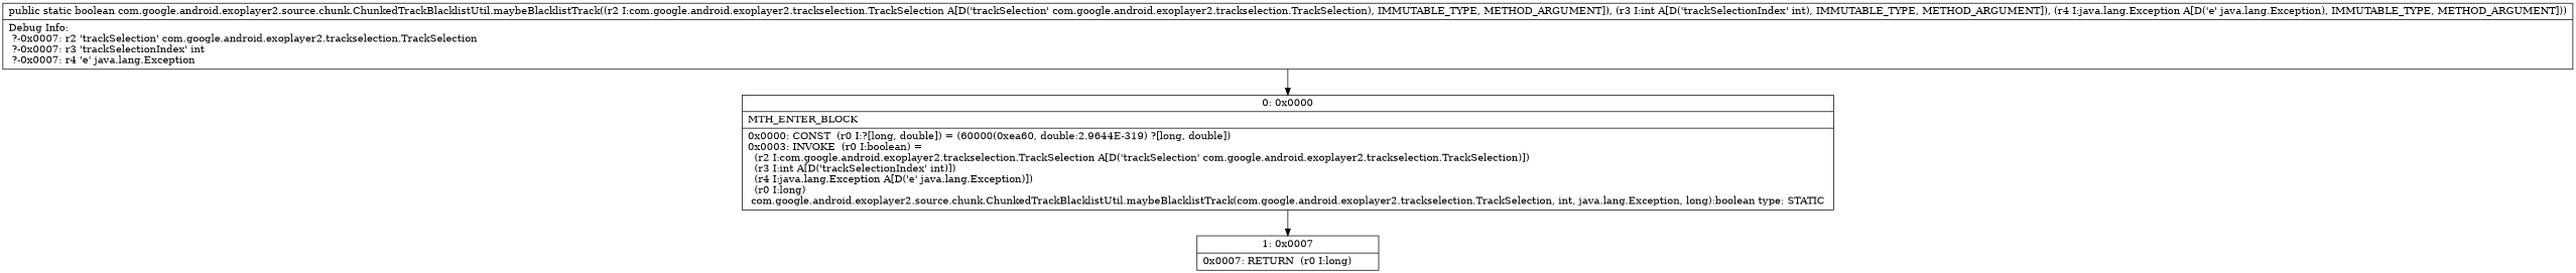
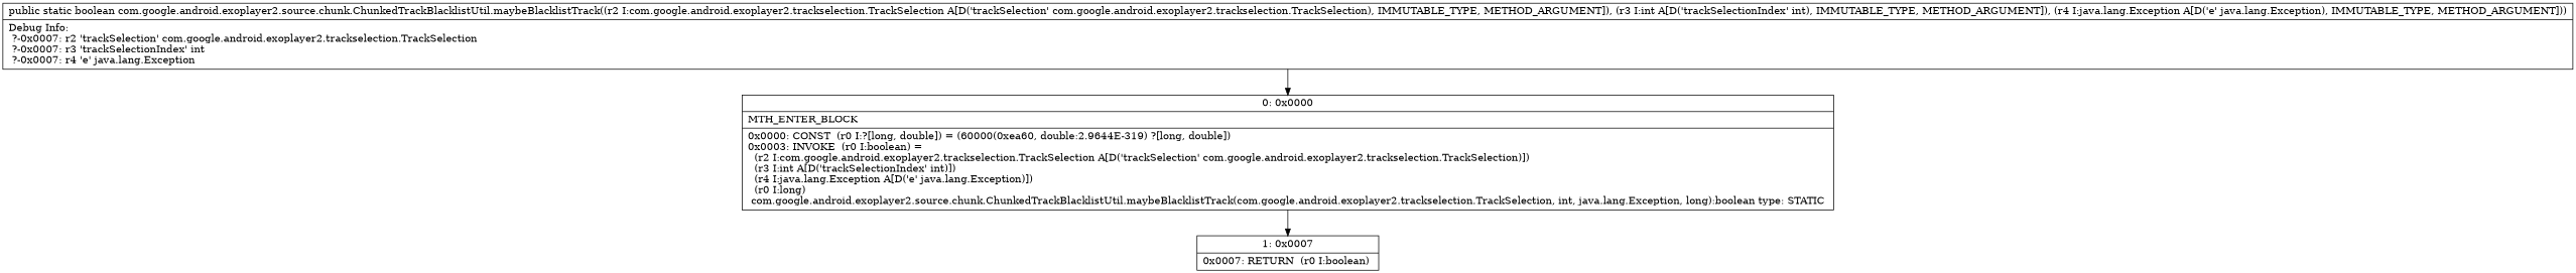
  digraph {
    node [shape=record]
    n1 [label="{0\:\ 0x0000|MTH_ENTER_BLOCK\l|0x0000: CONST  (r0 I:?[long, double]) = (60000(0xea60, double:2.9644E\-319) ?[long, double]) \l0x0003: INVOKE  (r0 I:boolean) = \l  (r2 I:com.google.android.exoplayer2.trackselection.TrackSelection A[D('trackSelection' com.google.android.exoplayer2.trackselection.TrackSelection)])\l  (r3 I:int A[D('trackSelectionIndex' int)])\l  (r4 I:java.lang.Exception A[D('e' java.lang.Exception)])\l  (r0 I:long)\l com.google.android.exoplayer2.source.chunk.ChunkedTrackBlacklistUtil.maybeBlacklistTrack(com.google.android.exoplayer2.trackselection.TrackSelection, int, java.lang.Exception, long):boolean type: STATIC \l}"]
-   n2 [label="{1\:\ 0x0007|0x0007: RETURN  (r0 I:long) \l}"]
+   n2 [label="{1\:\ 0x0007|0x0007: RETURN  (r0 I:boolean) \l}"]
    n3 [label="{public static boolean com.google.android.exoplayer2.source.chunk.ChunkedTrackBlacklistUtil.maybeBlacklistTrack((r2 I:com.google.android.exoplayer2.trackselection.TrackSelection A[D('trackSelection' com.google.android.exoplayer2.trackselection.TrackSelection), IMMUTABLE_TYPE, METHOD_ARGUMENT]), (r3 I:int A[D('trackSelectionIndex' int), IMMUTABLE_TYPE, METHOD_ARGUMENT]), (r4 I:java.lang.Exception A[D('e' java.lang.Exception), IMMUTABLE_TYPE, METHOD_ARGUMENT]))  | Debug Info:\l  ?\-0x0007: r2 'trackSelection' com.google.android.exoplayer2.trackselection.TrackSelection\l  ?\-0x0007: r3 'trackSelectionIndex' int\l  ?\-0x0007: r4 'e' java.lang.Exception\l}"]
    n1 -> n2
    n3 -> n1
  }
